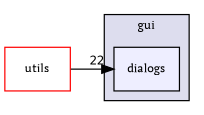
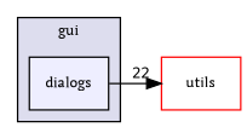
  digraph {
    compound=true
    rankdir=LR
    fontname="PT Serif"
    node [fontname="PT Serif" fontsize=10 shape=box style=filled]
    n1 [fillcolor="#eeeeff" label=dialogs pencolor=black]
    n2 [color=red fillcolor=white label=utils]
    subgraph cluster_1 {
      bgcolor="#ddddee"
      fontsize=10
      label=gui
      pencolor=black
      n1
    }
-   n2 -> n1 [headlabel=22 labeldistance=1.5 labelfontname=Helvetica labelfontsize=10 fontname="PT Serif"]
+   n1 -> n2 [headlabel=22 labeldistance=1.5 labelfontname=Helvetica labelfontsize=10 fontname="PT Serif"]
  }
